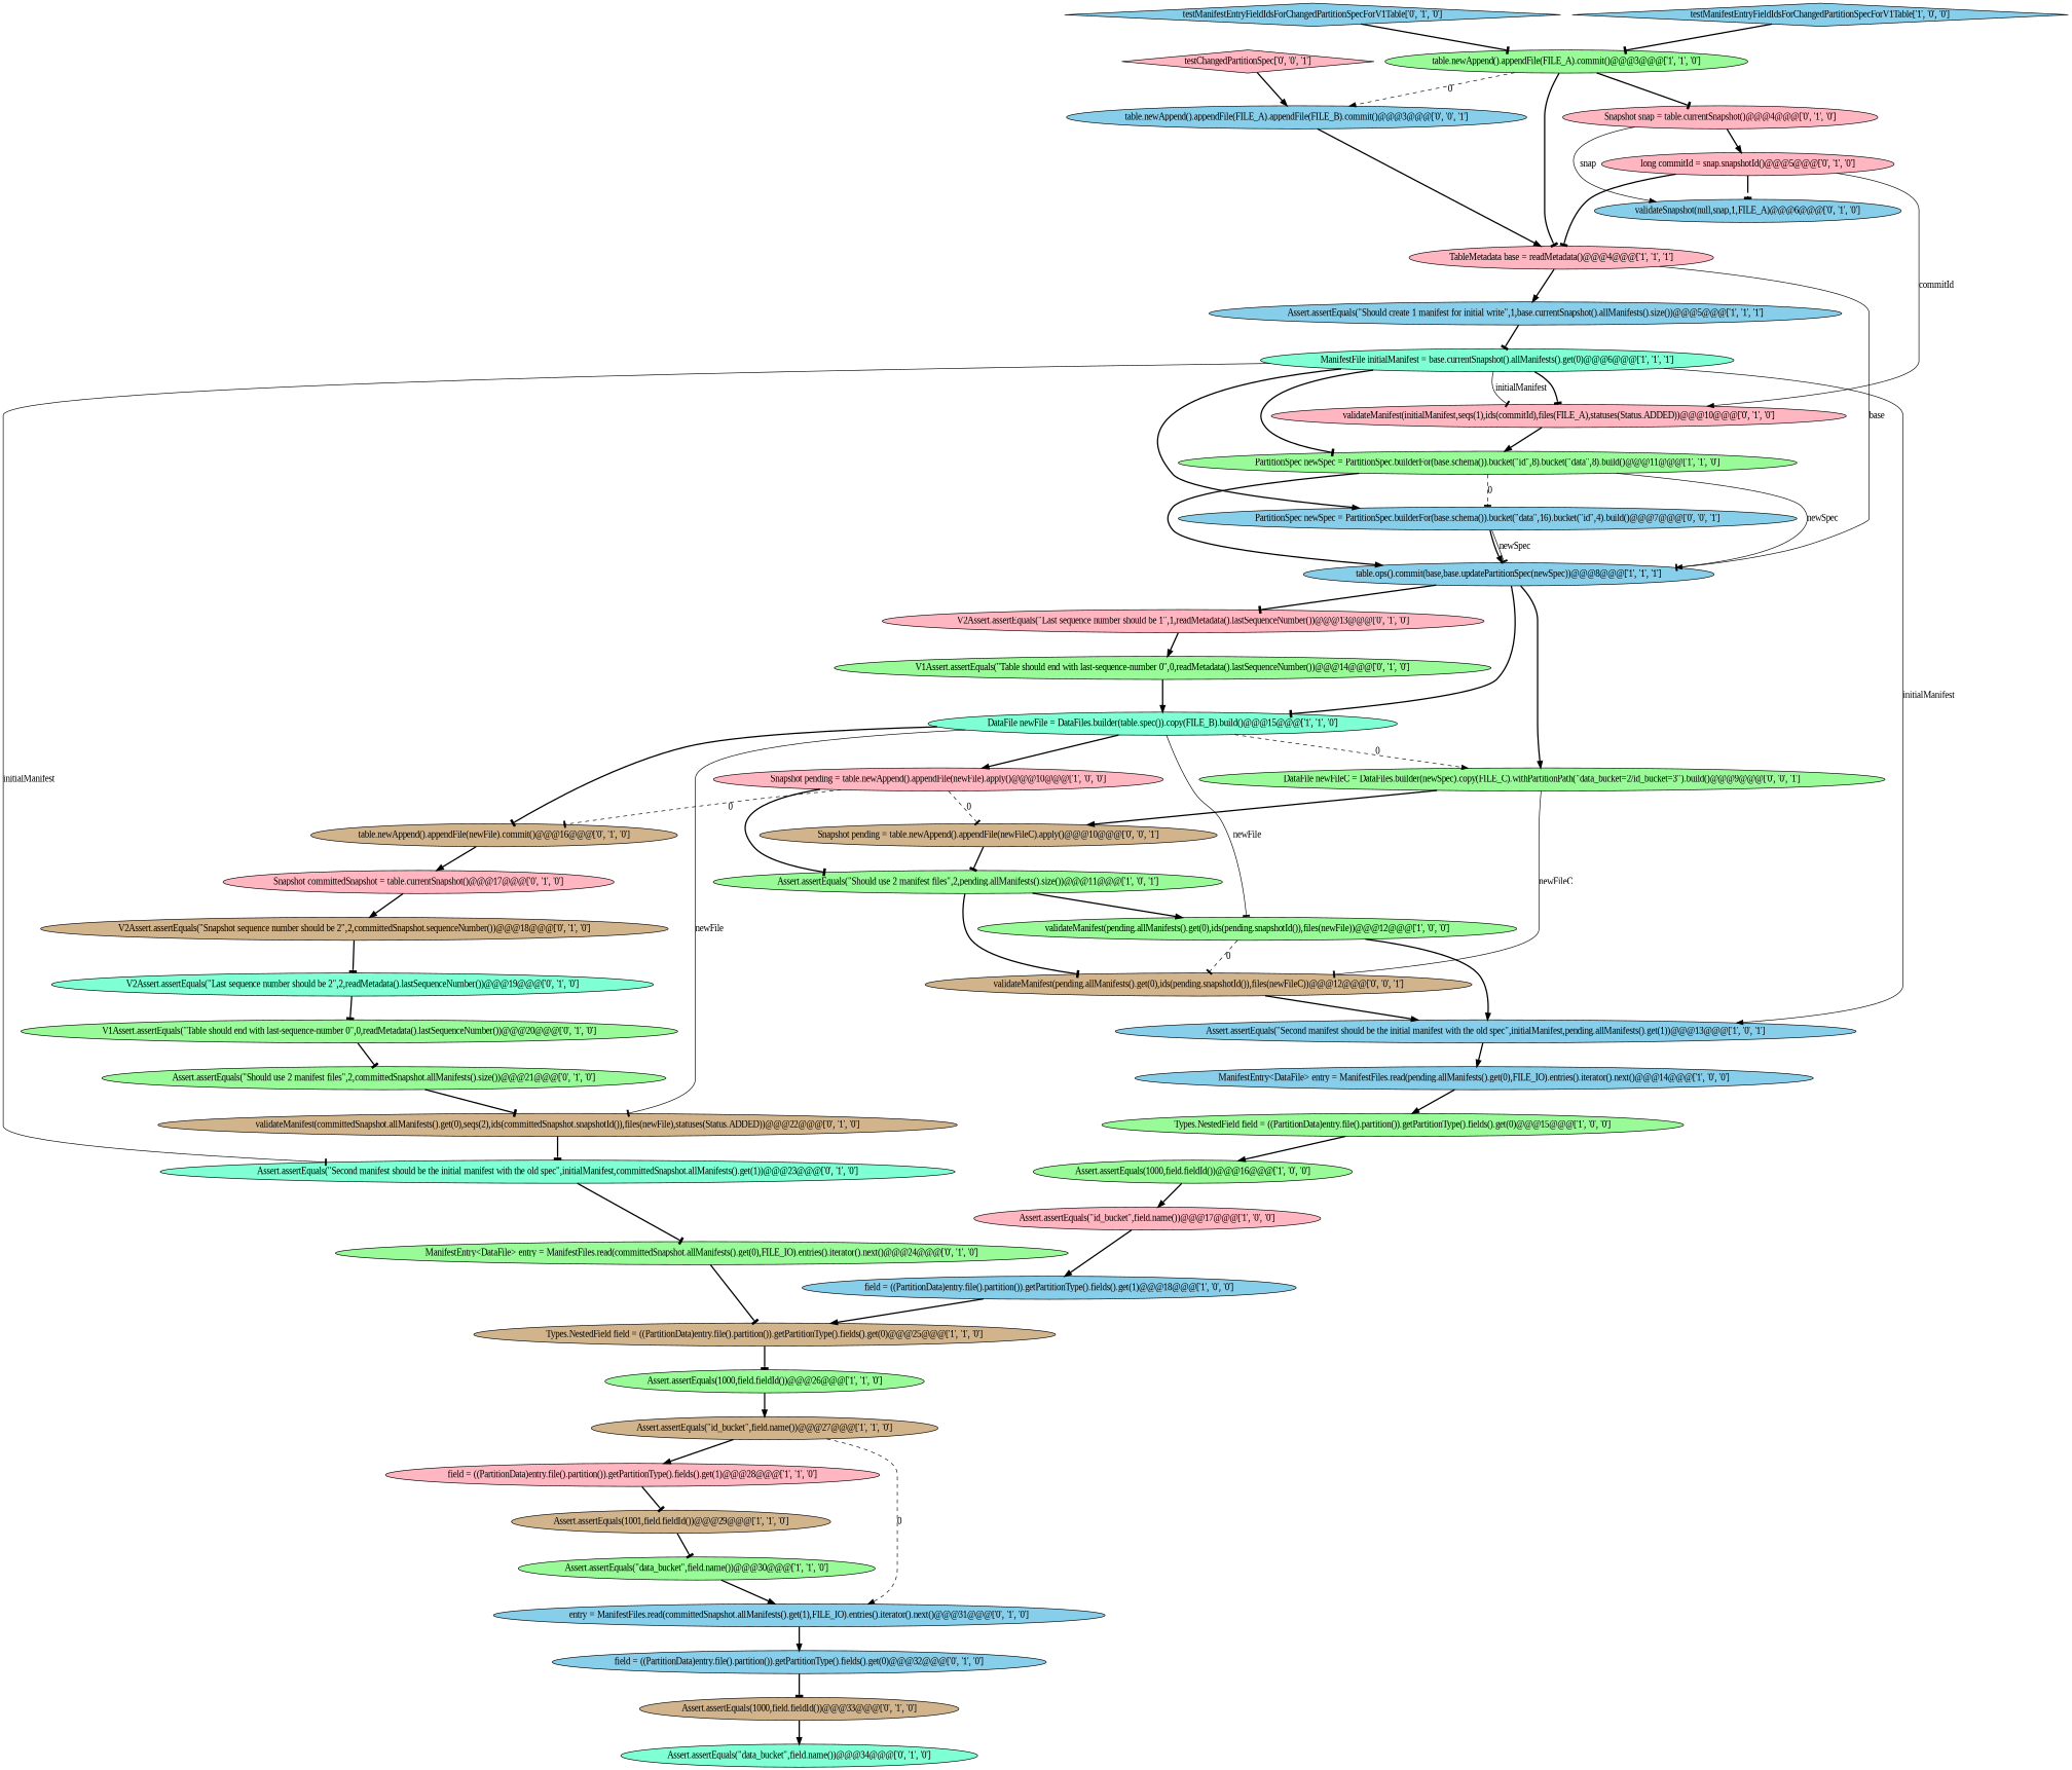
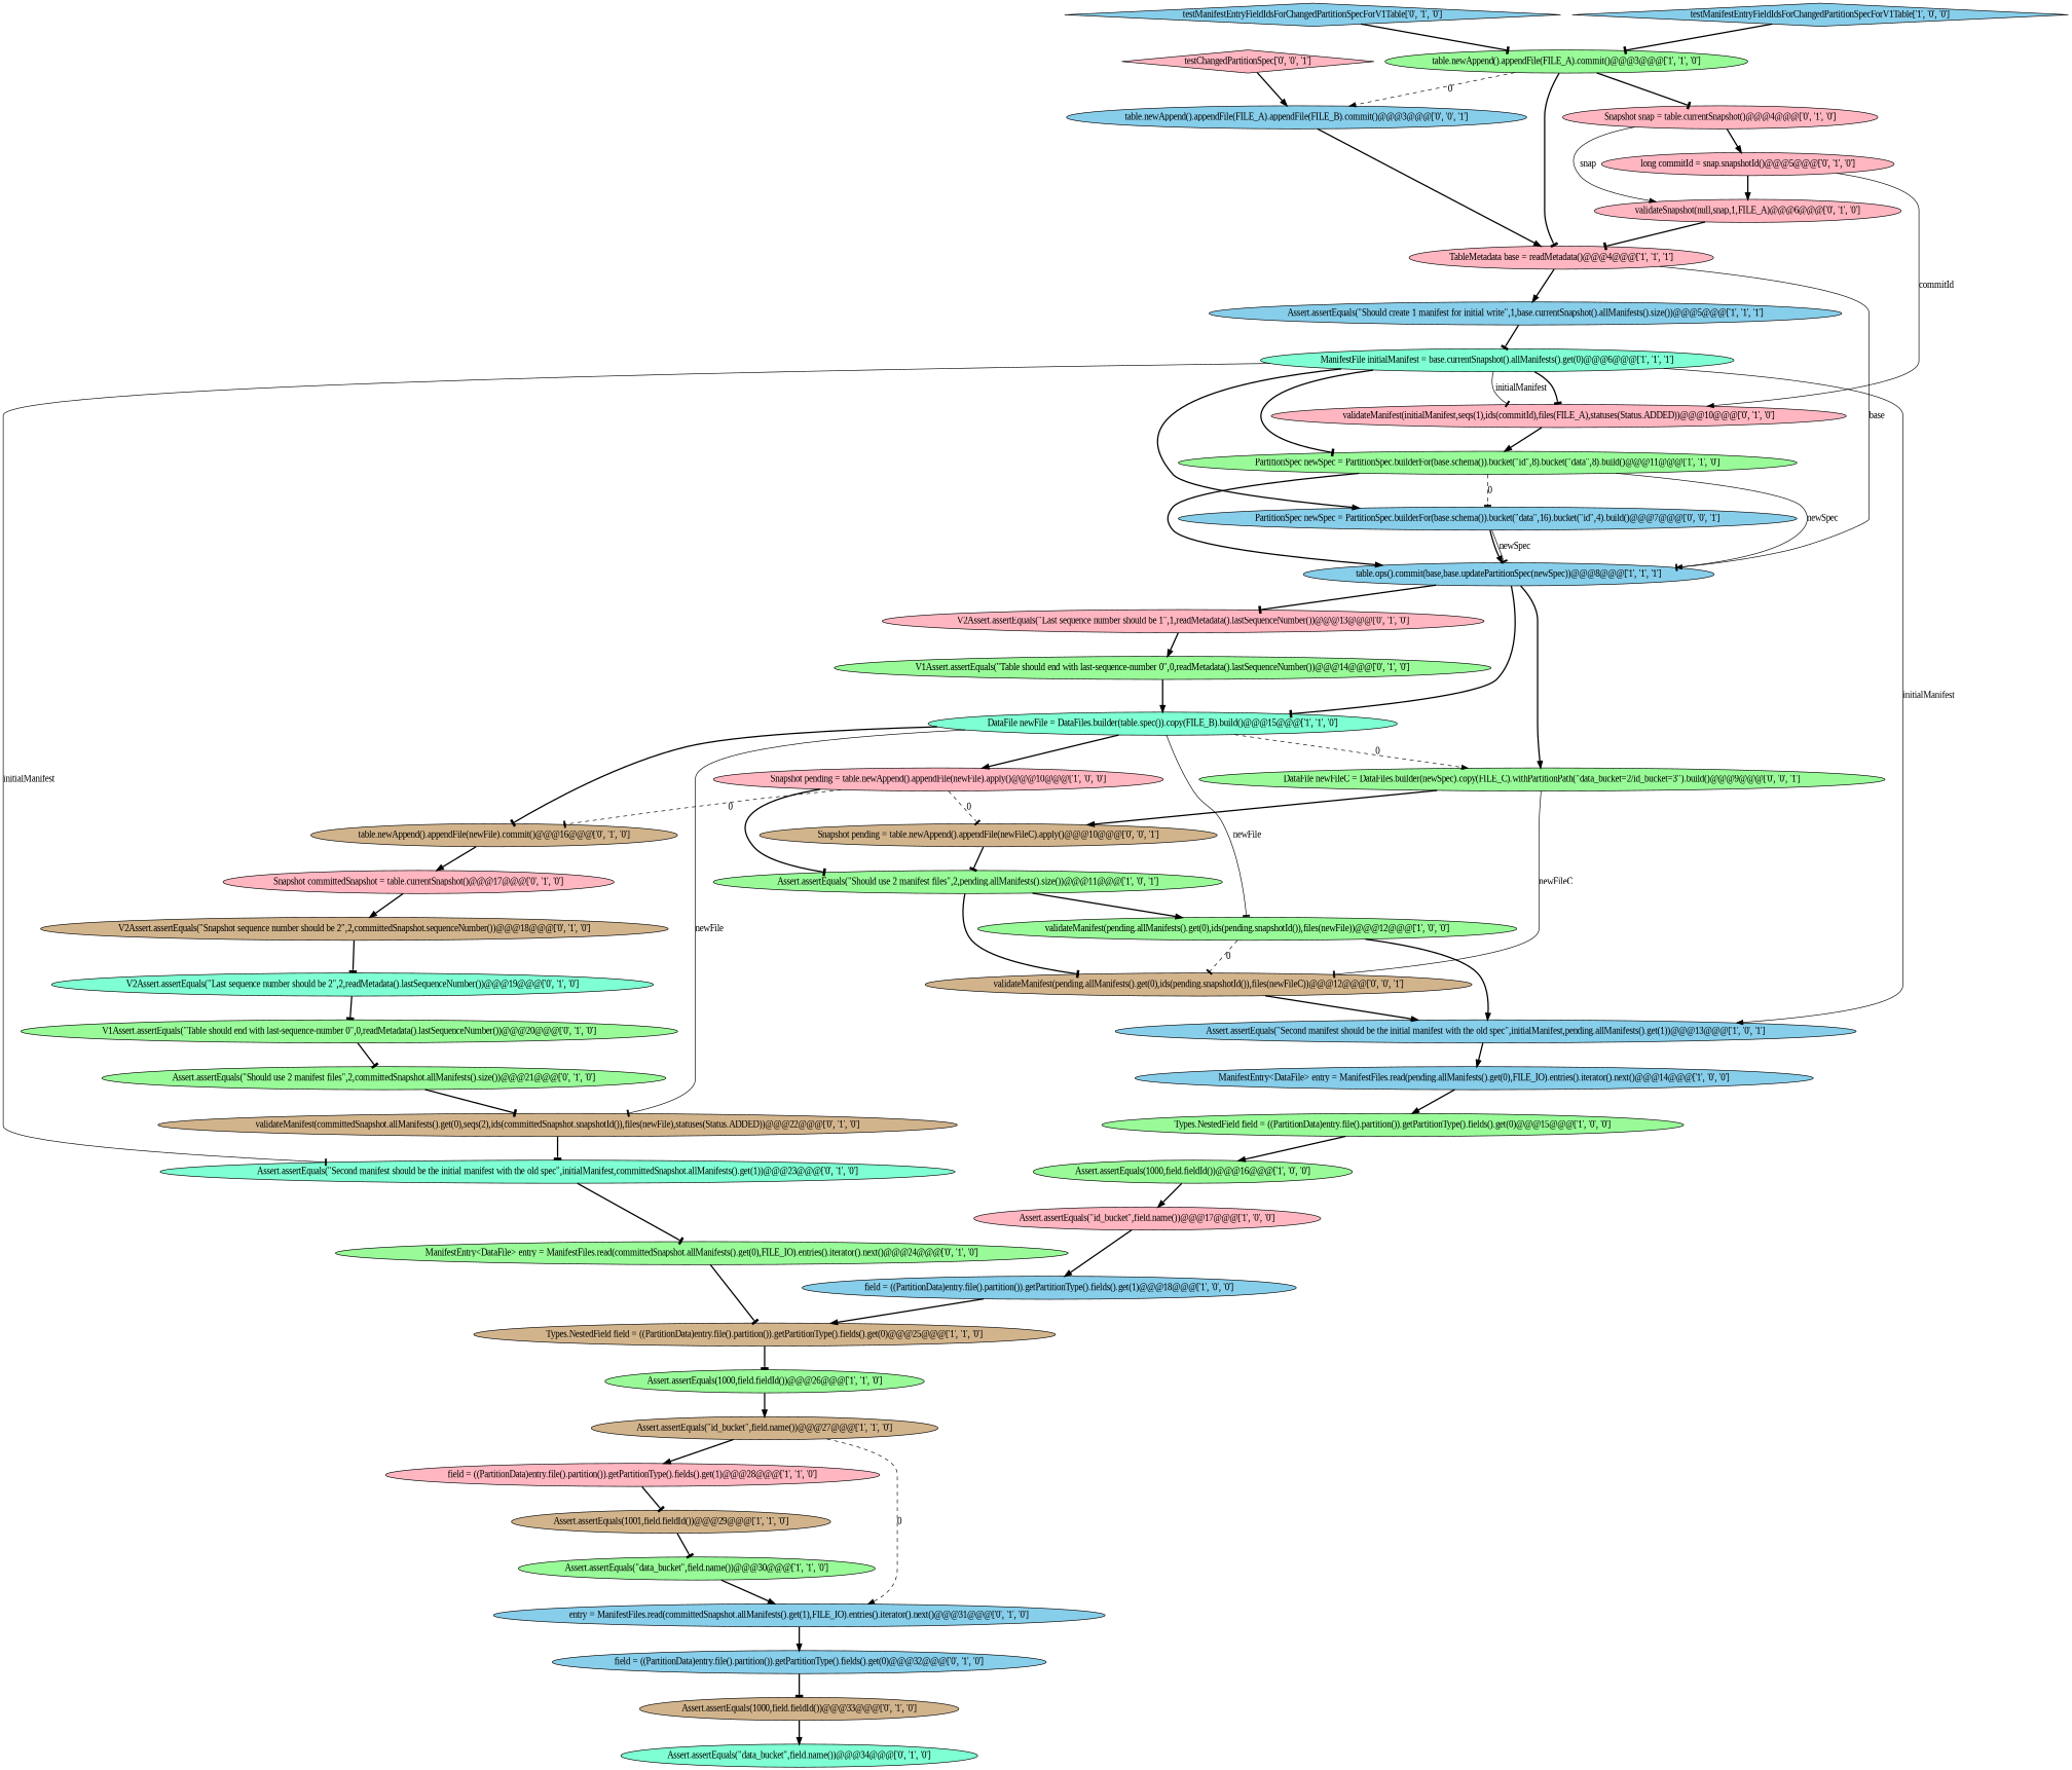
  digraph {
    fontname="Liberation Serif"
    node [fillcolor=palegreen fontname="Liberation Serif" shape=ellipse style=filled]
    edge [arrowhead=normal fontname="Liberation Serif" style=bold]
    n1 [fillcolor=lightpink label="field = ((PartitionData)entry.file().partition()).getPartitionType().fields().get(1)@@@28@@@['1', '1', '0']"]
    n2 [fillcolor=tan label="Assert.assertEquals(1001,field.fieldId())@@@29@@@['1', '1', '0']"]
    n3 [label="Assert.assertEquals(\"data_bucket\",field.name())@@@30@@@['1', '1', '0']"]
    n4 [fillcolor=skyblue label="Assert.assertEquals(\"Second manifest should be the initial manifest with the old spec\",initialManifest,pending.allManifests().get(1))@@@13@@@['1', '0', '1']"]
    n5 [fillcolor=skyblue label="ManifestEntry<DataFile> entry = ManifestFiles.read(pending.allManifests().get(0),FILE_IO).entries().iterator().next()@@@14@@@['1', '0', '0']"]
    n6 [label="Types.NestedField field = ((PartitionData)entry.file().partition()).getPartitionType().fields().get(0)@@@15@@@['1', '0', '0']"]
    n7 [fillcolor=tan label="Assert.assertEquals(1000,field.fieldId())@@@33@@@['0', '1', '0']"]
    n8 [fillcolor=aquamarine label="Assert.assertEquals(\"data_bucket\",field.name())@@@34@@@['0', '1', '0']"]
    n9 [fillcolor=lightpink label="testChangedPartitionSpec['0', '0', '1']" shape=diamond]
    n10 [fillcolor=skyblue label="table.newAppend().appendFile(FILE_A).appendFile(FILE_B).commit()@@@3@@@['0', '0', '1']"]
    n11 [fillcolor=lightpink label="TableMetadata base = readMetadata()@@@4@@@['1', '1', '1']"]
    n12 [fillcolor=lightpink label="long commitId = snap.snapshotId()@@@5@@@['0', '1', '0']"]
-   n13 [fillcolor=skyblue label="validateSnapshot(null,snap,1,FILE_A)@@@6@@@['0', '1', '0']"]
+   n13 [fillcolor=lightpink label="validateSnapshot(null,snap,1,FILE_A)@@@6@@@['0', '1', '0']"]
    n14 [fillcolor=lightpink label="validateManifest(initialManifest,seqs(1),ids(commitId),files(FILE_A),statuses(Status.ADDED))@@@10@@@['0', '1', '0']"]
    n15 [label="PartitionSpec newSpec = PartitionSpec.builderFor(base.schema()).bucket(\"id\",8).bucket(\"data\",8).build()@@@11@@@['1', '1', '0']"]
    n16 [fillcolor=skyblue label="Assert.assertEquals(\"Should create 1 manifest for initial write\",1,base.currentSnapshot().allManifests().size())@@@5@@@['1', '1', '1']"]
    n17 [fillcolor=skyblue label="table.ops().commit(base,base.updatePartitionSpec(newSpec))@@@8@@@['1', '1', '1']"]
    n18 [label="V1Assert.assertEquals(\"Table should end with last-sequence-number 0\",0,readMetadata().lastSequenceNumber())@@@20@@@['0', '1', '0']"]
    n19 [label="Assert.assertEquals(\"Should use 2 manifest files\",2,committedSnapshot.allManifests().size())@@@21@@@['0', '1', '0']"]
    n20 [fillcolor=tan label="validateManifest(committedSnapshot.allManifests().get(0),seqs(2),ids(committedSnapshot.snapshotId()),files(newFile),statuses(Status.ADDED))@@@22@@@['0', '1', '0']"]
    n21 [fillcolor=tan label="Types.NestedField field = ((PartitionData)entry.file().partition()).getPartitionType().fields().get(0)@@@25@@@['1', '1', '0']"]
    n22 [label="Assert.assertEquals(1000,field.fieldId())@@@26@@@['1', '1', '0']"]
    n23 [fillcolor=tan label="Assert.assertEquals(\"id_bucket\",field.name())@@@27@@@['1', '1', '0']"]
    n24 [label="table.newAppend().appendFile(FILE_A).commit()@@@3@@@['1', '1', '0']"]
    n25 [fillcolor=lightpink label="Snapshot snap = table.currentSnapshot()@@@4@@@['0', '1', '0']"]
    n26 [fillcolor=tan label="Snapshot pending = table.newAppend().appendFile(newFileC).apply()@@@10@@@['0', '0', '1']"]
    n27 [label="Assert.assertEquals(\"Should use 2 manifest files\",2,pending.allManifests().size())@@@11@@@['1', '0', '1']"]
    n28 [label="validateManifest(pending.allManifests().get(0),ids(pending.snapshotId()),files(newFile))@@@12@@@['1', '0', '0']"]
    n29 [fillcolor=tan label="validateManifest(pending.allManifests().get(0),ids(pending.snapshotId()),files(newFileC))@@@12@@@['0', '0', '1']"]
    n30 [fillcolor=skyblue label="entry = ManifestFiles.read(committedSnapshot.allManifests().get(1),FILE_IO).entries().iterator().next()@@@31@@@['0', '1', '0']"]
    n31 [fillcolor=lightpink label="Snapshot pending = table.newAppend().appendFile(newFile).apply()@@@10@@@['1', '0', '0']"]
    n32 [fillcolor=tan label="table.newAppend().appendFile(newFile).commit()@@@16@@@['0', '1', '0']"]
    n33 [fillcolor=lightpink label="Snapshot committedSnapshot = table.currentSnapshot()@@@17@@@['0', '1', '0']"]
    n34 [fillcolor=skyblue label="field = ((PartitionData)entry.file().partition()).getPartitionType().fields().get(0)@@@32@@@['0', '1', '0']"]
    n35 [label="Assert.assertEquals(1000,field.fieldId())@@@16@@@['1', '0', '0']"]
    n36 [fillcolor=lightpink label="Assert.assertEquals(\"id_bucket\",field.name())@@@17@@@['1', '0', '0']"]
    n37 [fillcolor=skyblue label="field = ((PartitionData)entry.file().partition()).getPartitionType().fields().get(1)@@@18@@@['1', '0', '0']"]
    n38 [fillcolor=aquamarine label="ManifestFile initialManifest = base.currentSnapshot().allManifests().get(0)@@@6@@@['1', '1', '1']"]
    n39 [fillcolor=aquamarine label="Assert.assertEquals(\"Second manifest should be the initial manifest with the old spec\",initialManifest,committedSnapshot.allManifests().get(1))@@@23@@@['0', '1', '0']"]
    n40 [fillcolor=skyblue label="PartitionSpec newSpec = PartitionSpec.builderFor(base.schema()).bucket(\"data\",16).bucket(\"id\",4).build()@@@7@@@['0', '0', '1']"]
    n41 [label="ManifestEntry<DataFile> entry = ManifestFiles.read(committedSnapshot.allManifests().get(0),FILE_IO).entries().iterator().next()@@@24@@@['0', '1', '0']"]
    n42 [fillcolor=aquamarine label="DataFile newFile = DataFiles.builder(table.spec()).copy(FILE_B).build()@@@15@@@['1', '1', '0']"]
    n43 [label="DataFile newFileC = DataFiles.builder(newSpec).copy(FILE_C).withPartitionPath(\"data_bucket=2/id_bucket=3\").build()@@@9@@@['0', '0', '1']"]
    n44 [fillcolor=lightpink label="V2Assert.assertEquals(\"Last sequence number should be 1\",1,readMetadata().lastSequenceNumber())@@@13@@@['0', '1', '0']"]
    n45 [fillcolor=aquamarine label="V2Assert.assertEquals(\"Last sequence number should be 2\",2,readMetadata().lastSequenceNumber())@@@19@@@['0', '1', '0']"]
    n46 [fillcolor=tan label="V2Assert.assertEquals(\"Snapshot sequence number should be 2\",2,committedSnapshot.sequenceNumber())@@@18@@@['0', '1', '0']"]
    n47 [label="V1Assert.assertEquals(\"Table should end with last-sequence-number 0\",0,readMetadata().lastSequenceNumber())@@@14@@@['0', '1', '0']"]
    n48 [fillcolor=skyblue label="testManifestEntryFieldIdsForChangedPartitionSpecForV1Table['0', '1', '0']" shape=diamond]
    n49 [fillcolor=skyblue label="testManifestEntryFieldIdsForChangedPartitionSpecForV1Table['1', '0', '0']" shape=diamond]
    n1 -> n2 [arrowhead=tee]
    n2 -> n3 [arrowhead=tee]
    n3 -> n30
    n4 -> n5
    n5 -> n6
    n6 -> n35
    n7 -> n8
    n9 -> n10
    n10 -> n11
    n11 -> n16
    n11 -> n17 [label=base style=solid]
-   n12 -> n13 [arrowhead=tee]
+   n12 -> n13
    n12 -> n14 [label=commitId style=solid]
-   n12 -> n11 [arrowhead=tee]
+   n13 -> n11 [arrowhead=tee]
    n14 -> n15
    n15 -> n17 [arrowhead=tee label=newSpec style=solid]
    n15 -> n17
    n15 -> n40 [arrowhead=tee label=0 style=dashed]
    n16 -> n38 [arrowhead=tee]
    n17 -> n42 [arrowhead=tee]
    n17 -> n43
    n17 -> n44 [arrowhead=tee]
    n18 -> n19 [arrowhead=tee]
    n19 -> n20 [arrowhead=tee]
    n20 -> n39 [arrowhead=tee]
    n21 -> n22 [arrowhead=tee]
    n22 -> n23
    n23 -> n1
    n23 -> n30 [label=0 style=dashed]
    n24 -> n10 [label=0 style=dashed]
    n24 -> n11 [arrowhead=tee]
    n24 -> n25 [arrowhead=tee]
    n25 -> n12
    n25 -> n13 [label=snap style=solid]
    n26 -> n27 [arrowhead=tee]
    n27 -> n28
    n27 -> n29 [arrowhead=tee]
    n28 -> n4
    n28 -> n29 [arrowhead=tee label=0 style=dashed]
    n29 -> n4
    n30 -> n34
    n31 -> n26 [arrowhead=tee label=0 style=dashed]
    n31 -> n27 [arrowhead=tee]
    n31 -> n32 [arrowhead=tee label=0 style=dashed]
    n32 -> n33
    n33 -> n46
    n34 -> n7 [arrowhead=tee]
    n35 -> n36
    n36 -> n37
    n37 -> n21
    n38 -> n4 [label=initialManifest style=solid]
    n38 -> n14 [arrowhead=tee]
    n38 -> n14 [arrowhead=tee label=initialManifest style=solid]
    n38 -> n15 [arrowhead=tee]
    n38 -> n39 [arrowhead=tee label=initialManifest style=solid]
    n38 -> n40
    n39 -> n41 [arrowhead=tee]
    n40 -> n17
    n40 -> n17 [arrowhead=tee label=newSpec style=solid]
    n41 -> n21 [arrowhead=tee]
    n42 -> n20 [arrowhead=tee label=newFile style=solid]
    n42 -> n28 [arrowhead=tee label=newFile style=solid]
    n42 -> n31
    n42 -> n32 [arrowhead=tee]
    n42 -> n43 [label=0 style=dashed]
    n43 -> n26
    n43 -> n29 [arrowhead=tee label=newFileC style=solid]
    n44 -> n47
    n45 -> n18 [arrowhead=tee]
    n46 -> n45 [arrowhead=tee]
    n47 -> n42
    n48 -> n24 [arrowhead=tee]
    n49 -> n24 [arrowhead=tee]
  }
